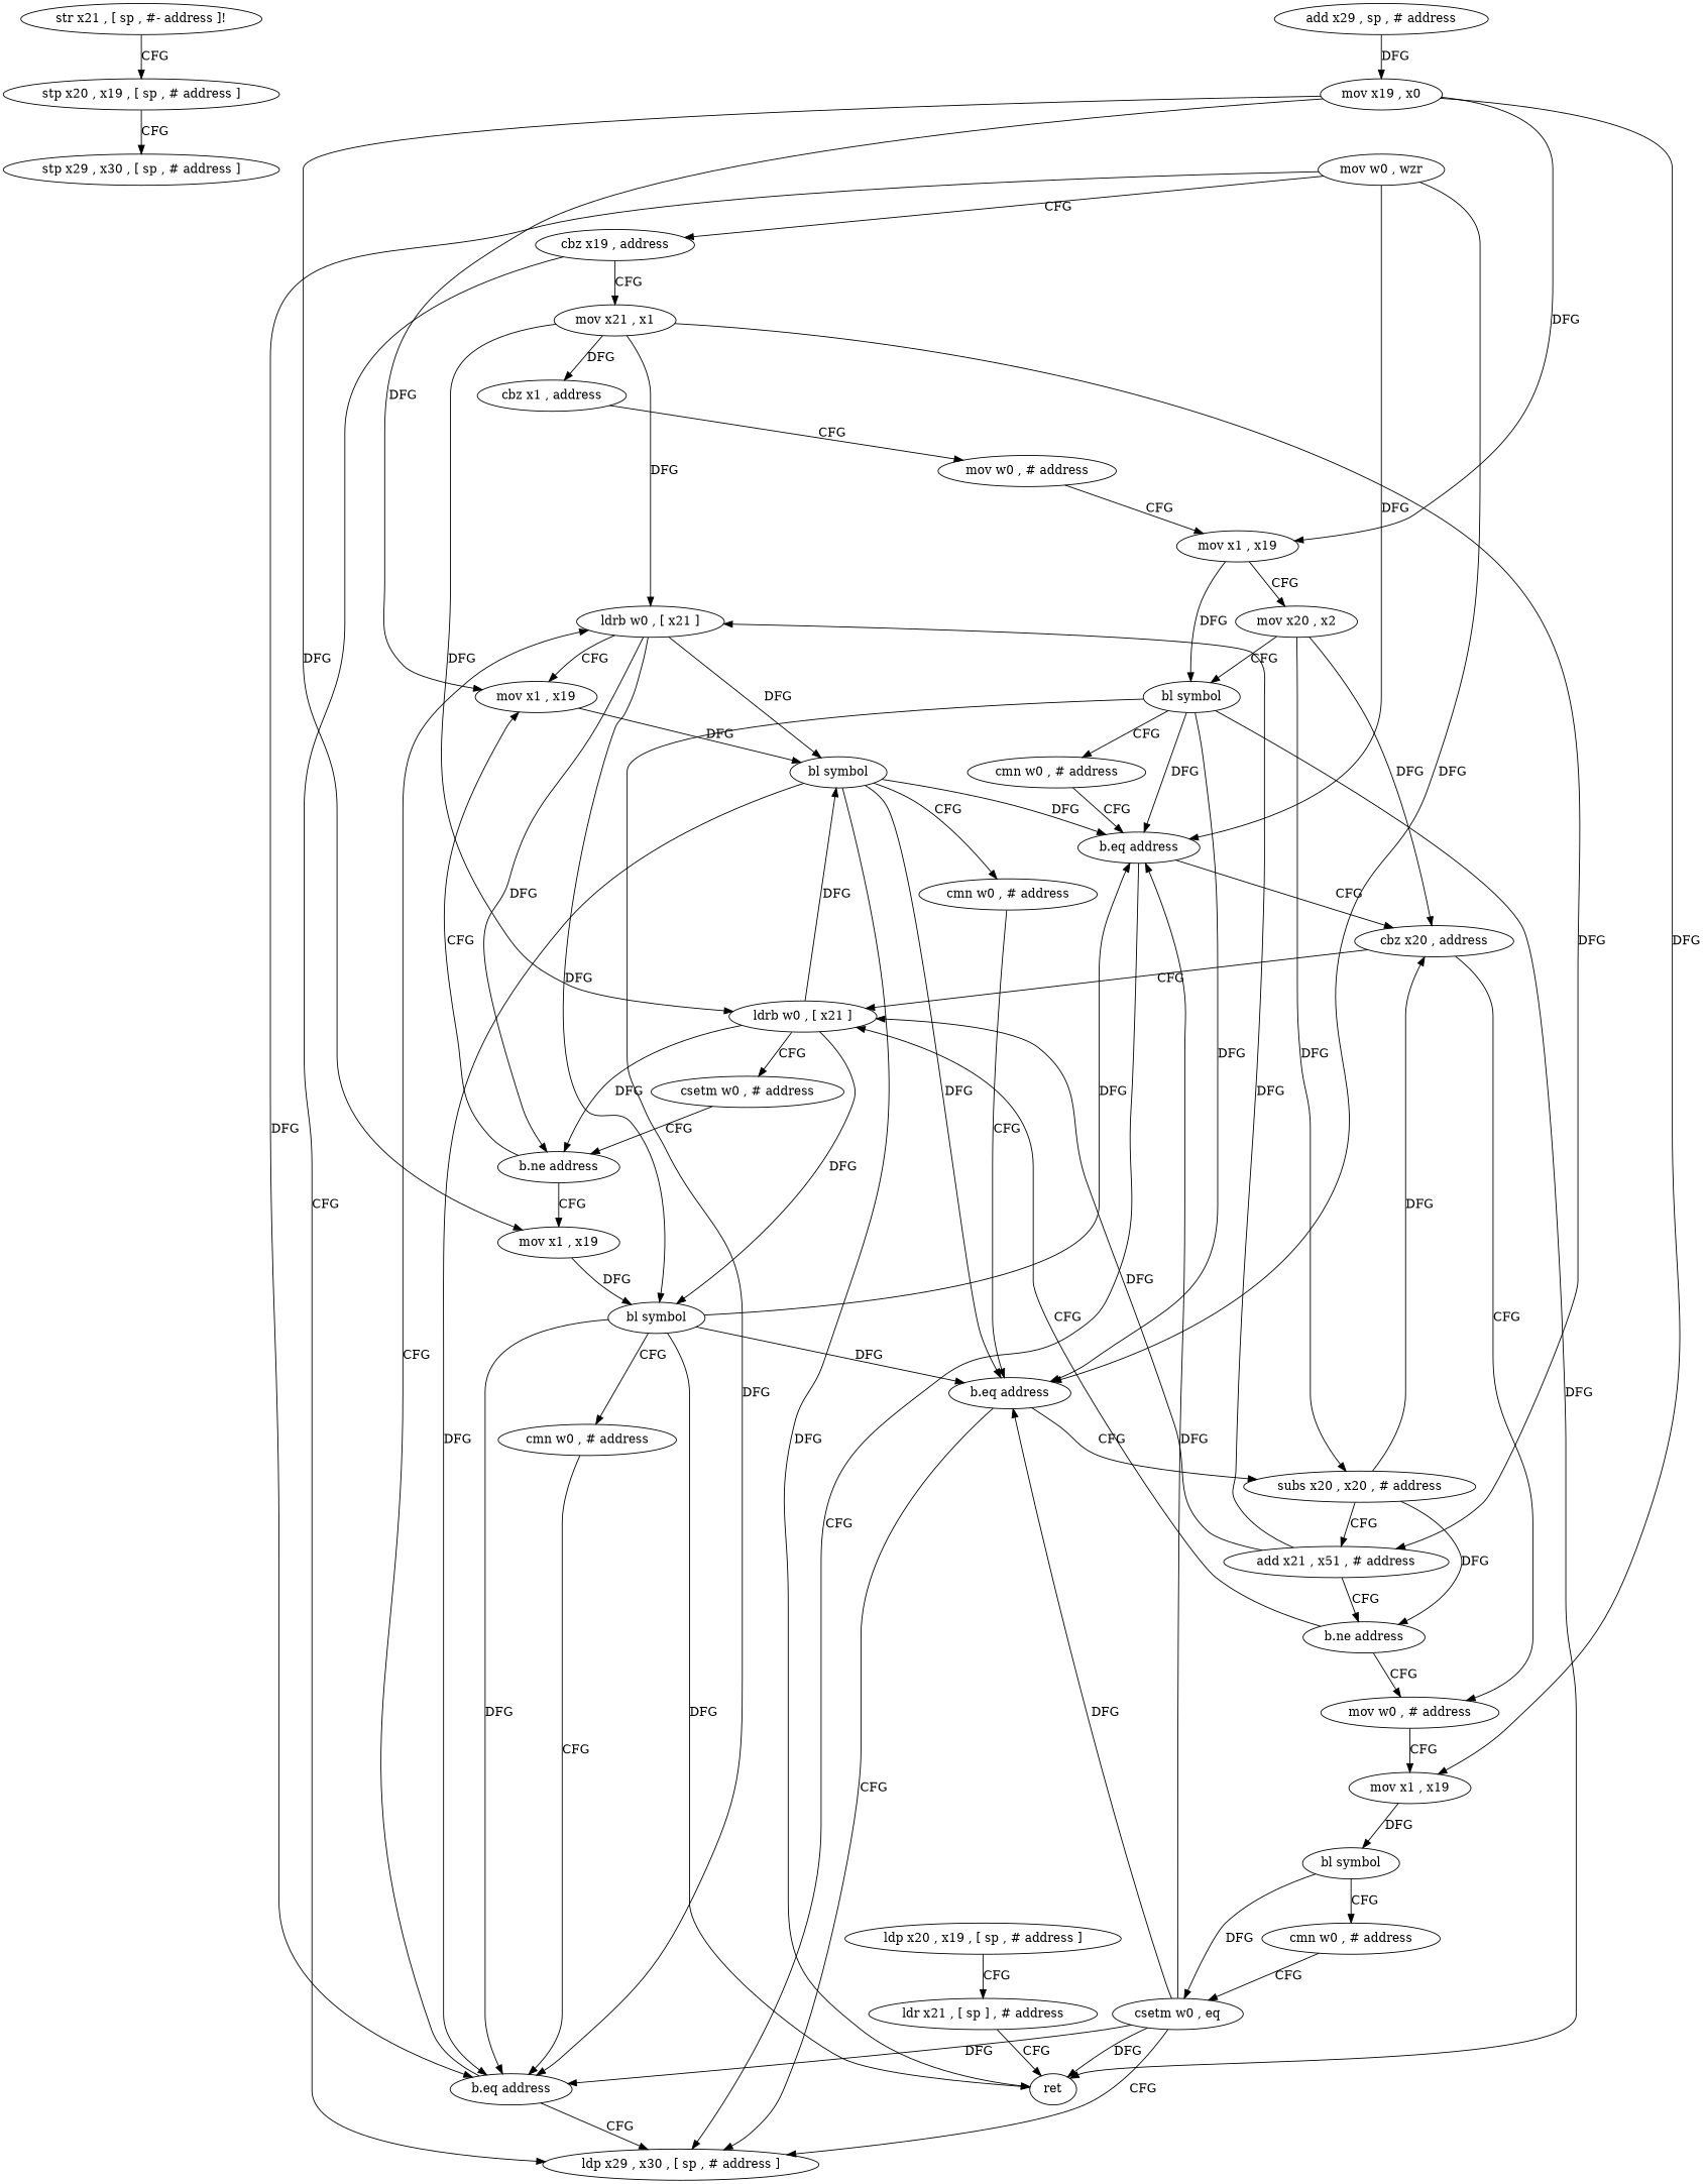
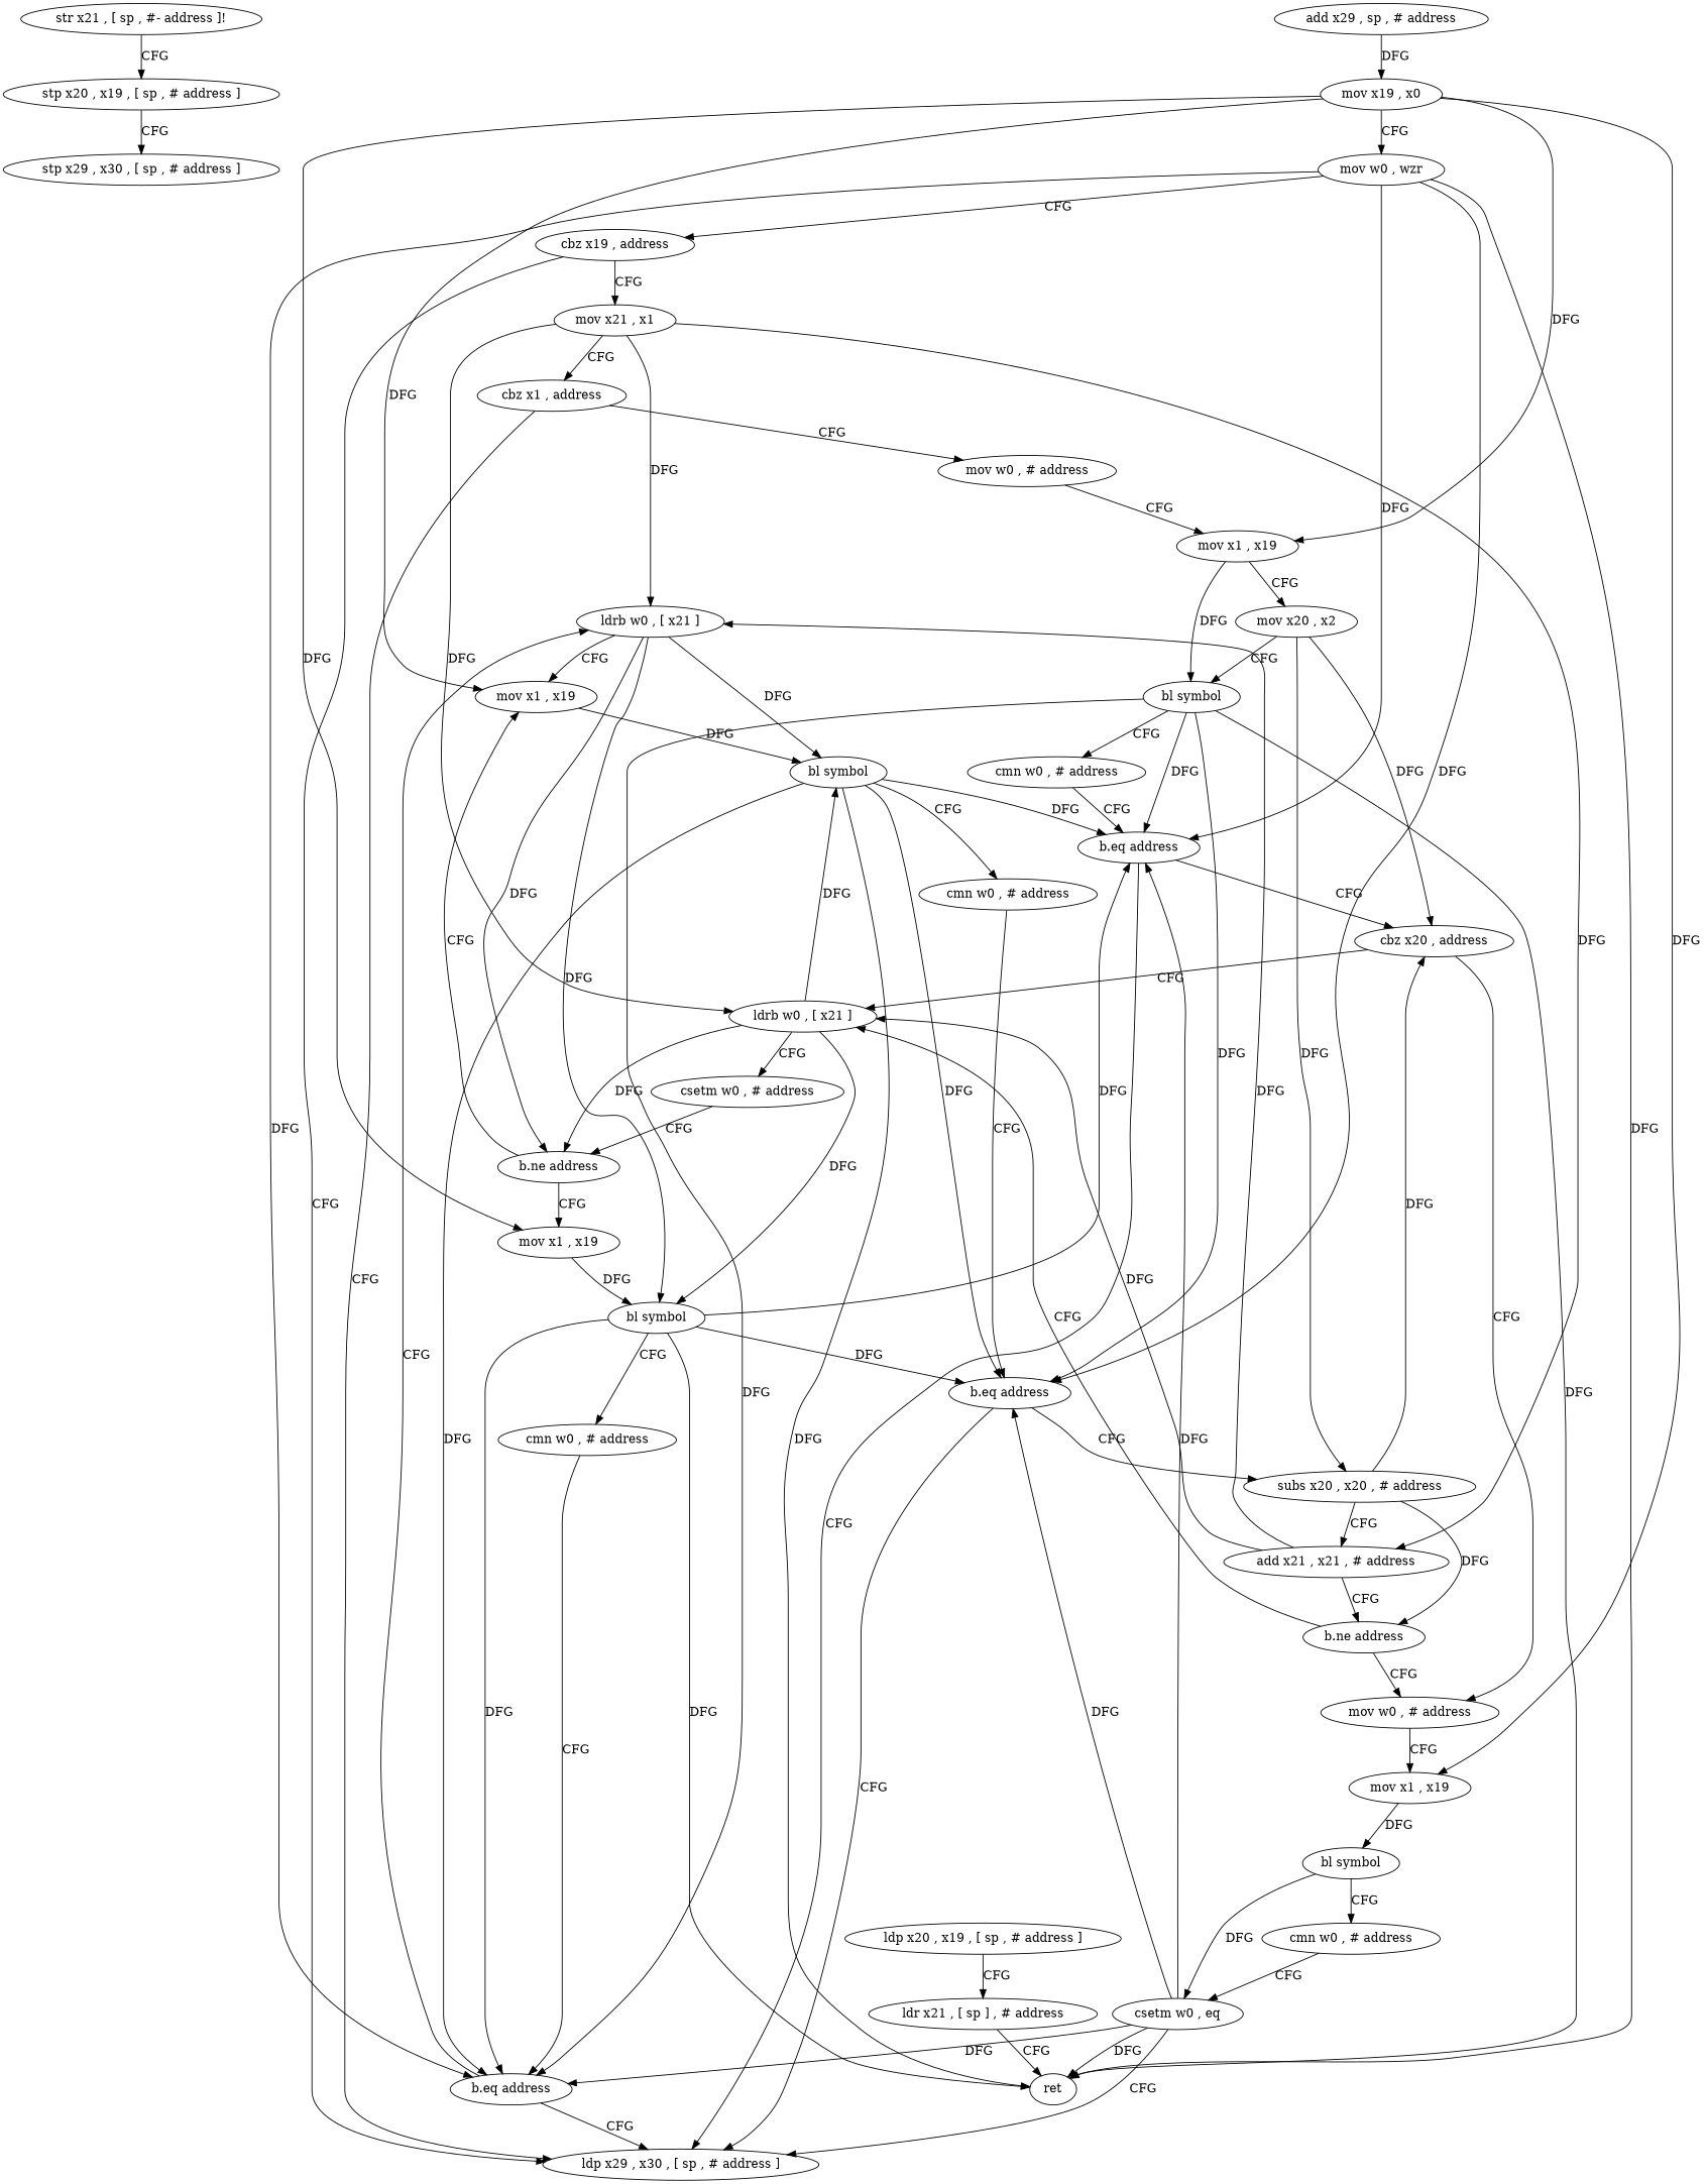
  digraph {
    n1 [label="str x21 , [ sp , #- address ]!"]
    n2 [label="stp x20 , x19 , [ sp , # address ]"]
    n3 [label="stp x29 , x30 , [ sp , # address ]"]
    n4 [label="add x29 , sp , # address"]
    n5 [label="mov x19 , x0"]
    n6 [label="mov w0 , wzr"]
    n7 [label="mov x1 , x19"]
    n8 [label="mov x1 , x19"]
    n9 [label="mov x1 , x19"]
    n10 [label="mov x1 , x19"]
    n11 [label="cbz x19 , address"]
    n12 [label=ret]
    n13 [label="b.eq address"]
    n14 [label="b.eq address"]
    n15 [label="b.eq address"]
    n16 [label="ldp x29 , x30 , [ sp , # address ]"]
    n17 [label="mov x21 , x1"]
    n18 [label="mov x20 , x2"]
    n19 [label="bl symbol"]
    n20 [label="bl symbol"]
    n21 [label="bl symbol"]
    n22 [label="bl symbol"]
    n23 [label="cbz x20 , address"]
    n24 [label="subs x20 , x20 , # address"]
    n25 [label="ldrb w0 , [ x21 ]"]
    n26 [label="cbz x1 , address"]
    n27 [label="ldrb w0 , [ x21 ]"]
-   n28 [label="add x21 , x51 , # address"]
+   n28 [label="add x21 , x21 , # address"]
    n29 [label="ldp x20 , x19 , [ sp , # address ]"]
    n30 [label="ldr x21 , [ sp ] , # address"]
    n31 [label="mov w0 , # address"]
    n32 [label="csetm w0 , # address"]
    n33 [label="b.ne address"]
    n34 [label="b.ne address"]
    n35 [label="cmn w0 , # address"]
    n36 [label="mov w0 , # address"]
    n37 [label="cmn w0 , # address"]
    n38 [label="cmn w0 , # address"]
    n39 [label="cmn w0 , # address"]
    n40 [label="csetm w0 , eq"]
    n1 -> n2 [label=CFG]
    n2 -> n3 [label=CFG]
    n4 -> n5 [label=DFG]
+   n5 -> n6 [label=CFG]
    n5 -> n7 [label=DFG]
    n5 -> n8 [label=DFG]
    n5 -> n9 [label=DFG]
    n5 -> n10 [label=DFG]
    n6 -> n11 [label=CFG]
+   n6 -> n12 [label=DFG]
    n6 -> n13 [label=DFG]
    n6 -> n14 [label=DFG]
    n6 -> n15 [label=DFG]
    n7 -> n18 [label=CFG]
    n7 -> n19 [label=DFG]
    n8 -> n20 [label=DFG]
    n9 -> n21 [label=DFG]
    n10 -> n22 [label=DFG]
    n11 -> n16 [label=CFG]
    n11 -> n17 [label=CFG]
    n13 -> n16 [label=CFG]
    n13 -> n23 [label=CFG]
    n14 -> n16 [label=CFG]
    n14 -> n24 [label=CFG]
    n15 -> n16 [label=CFG]
    n15 -> n25 [label=CFG]
    n17 -> n25 [label=DFG]
-   n17 -> n26 [label=DFG]
+   n17 -> n26 [label=CFG]
    n17 -> n27 [label=DFG]
    n17 -> n28 [label=DFG]
    n18 -> n19 [label=CFG]
    n18 -> n23 [label=DFG]
    n18 -> n24 [label=DFG]
    n19 -> n12 [label=DFG]
    n19 -> n13 [label=DFG]
    n19 -> n14 [label=DFG]
    n19 -> n15 [label=DFG]
    n19 -> n35 [label=CFG]
    n20 -> n39 [label=CFG]
    n20 -> n40 [label=DFG]
    n21 -> n12 [label=DFG]
    n21 -> n13 [label=DFG]
    n21 -> n14 [label=DFG]
    n21 -> n15 [label=DFG]
    n21 -> n37 [label=CFG]
    n22 -> n12 [label=DFG]
    n22 -> n13 [label=DFG]
    n22 -> n14 [label=DFG]
    n22 -> n15 [label=DFG]
    n22 -> n38 [label=CFG]
    n23 -> n27 [label=CFG]
    n23 -> n36 [label=CFG]
    n24 -> n23 [label=DFG]
    n24 -> n28 [label=CFG]
    n24 -> n34 [label=DFG]
    n25 -> n9 [label=CFG]
    n25 -> n21 [label=DFG]
    n25 -> n22 [label=DFG]
    n25 -> n33 [label=DFG]
+   n26 -> n16 [label=CFG]
    n26 -> n31 [label=CFG]
    n27 -> n21 [label=DFG]
    n27 -> n22 [label=DFG]
    n27 -> n32 [label=CFG]
    n27 -> n33 [label=DFG]
    n28 -> n25 [label=DFG]
    n28 -> n27 [label=DFG]
    n28 -> n34 [label=CFG]
    n29 -> n30 [label=CFG]
    n30 -> n12 [label=CFG]
    n31 -> n7 [label=CFG]
    n32 -> n33 [label=CFG]
    n33 -> n9 [label=CFG]
    n33 -> n10 [label=CFG]
    n34 -> n27 [label=CFG]
    n34 -> n36 [label=CFG]
    n35 -> n13 [label=CFG]
    n36 -> n8 [label=CFG]
    n37 -> n14 [label=CFG]
    n38 -> n15 [label=CFG]
    n39 -> n40 [label=CFG]
    n40 -> n12 [label=DFG]
    n40 -> n13 [label=DFG]
    n40 -> n14 [label=DFG]
    n40 -> n15 [label=DFG]
    n40 -> n16 [label=CFG]
  }
